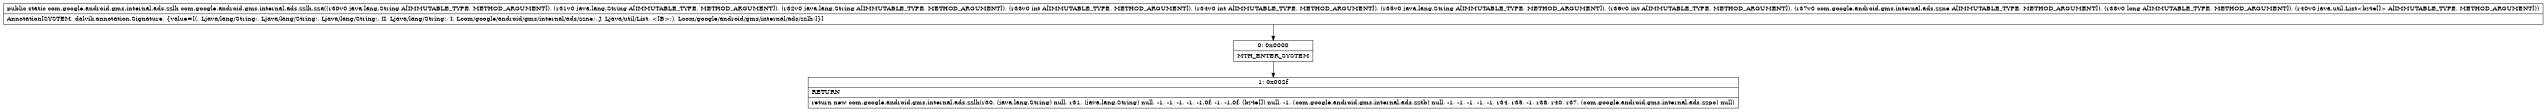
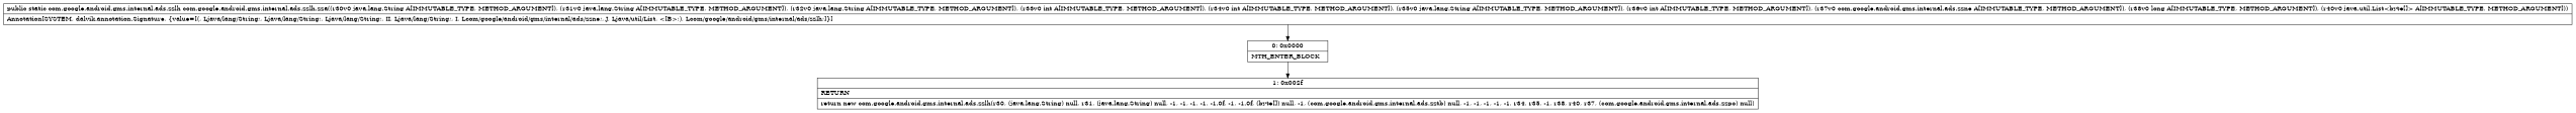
  digraph {
    node [shape=record]
-   n1 [label="{0\:\ 0x0000|MTH_ENTER_SYSTEM\l}"]
+   n1 [label="{0\:\ 0x0000|MTH_ENTER_BLOCK\l}"]
    n2 [label="{1\:\ 0x002f|RETURN\l|return new com.google.android.gms.internal.ads.zzlh(r30, (java.lang.String) null, r31, (java.lang.String) null, \-1, \-1, \-1, \-1, \-1.0f, \-1, \-1.0f, (byte[]) null, \-1, (com.google.android.gms.internal.ads.zztb) null, \-1, \-1, \-1, \-1, \-1, r34, r35, \-1, r38, r40, r37, (com.google.android.gms.internal.ads.zzpo) null)\l}"]
    n3 [label="{public static com.google.android.gms.internal.ads.zzlh com.google.android.gms.internal.ads.zzlh.zza((r30v0 java.lang.String A[IMMUTABLE_TYPE, METHOD_ARGUMENT]), (r31v0 java.lang.String A[IMMUTABLE_TYPE, METHOD_ARGUMENT]), (r32v0 java.lang.String A[IMMUTABLE_TYPE, METHOD_ARGUMENT]), (r33v0 int A[IMMUTABLE_TYPE, METHOD_ARGUMENT]), (r34v0 int A[IMMUTABLE_TYPE, METHOD_ARGUMENT]), (r35v0 java.lang.String A[IMMUTABLE_TYPE, METHOD_ARGUMENT]), (r36v0 int A[IMMUTABLE_TYPE, METHOD_ARGUMENT]), (r37v0 com.google.android.gms.internal.ads.zzne A[IMMUTABLE_TYPE, METHOD_ARGUMENT]), (r38v0 long A[IMMUTABLE_TYPE, METHOD_ARGUMENT]), (r40v0 java.util.List\<byte[]\> A[IMMUTABLE_TYPE, METHOD_ARGUMENT]))  | Annotation[SYSTEM, dalvik.annotation.Signature, \{value=[(, Ljava\/lang\/String;, Ljava\/lang\/String;, Ljava\/lang\/String;, II, Ljava\/lang\/String;, I, Lcom\/google\/android\/gms\/internal\/ads\/zzne;, J, Ljava\/util\/List, \<[B\>;), Lcom\/google\/android\/gms\/internal\/ads\/zzlh;]\}]\l}"]
    n1 -> n2
    n3 -> n1
  }
